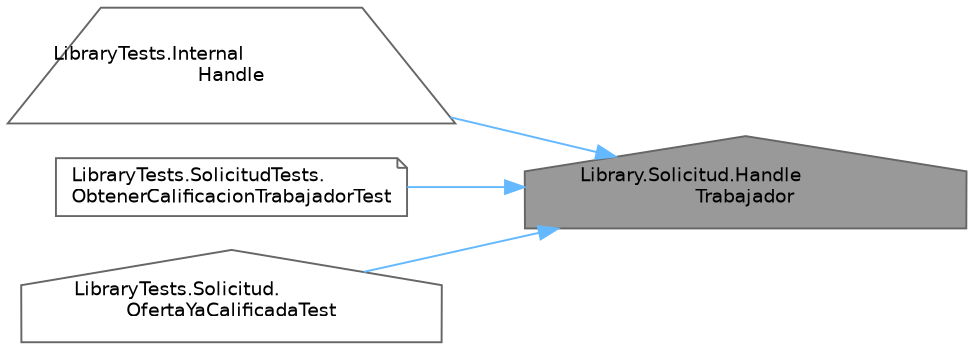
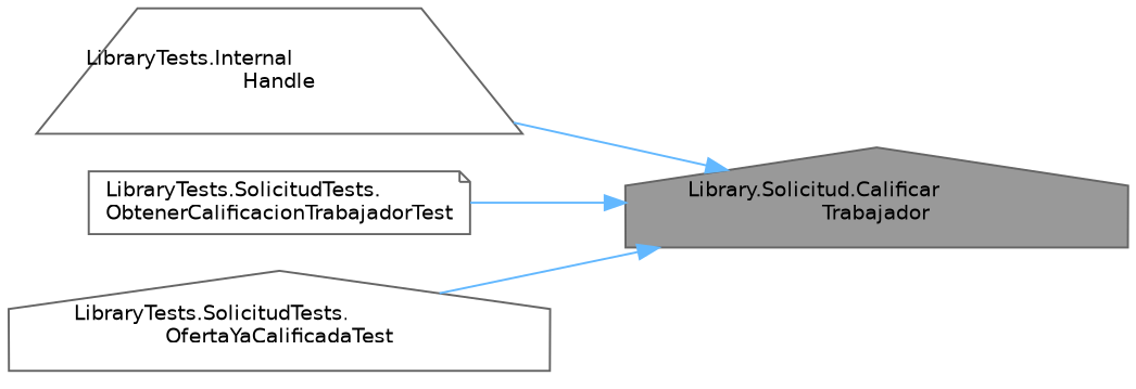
  digraph {
    rankdir=RL
    node [color=grey40 fillcolor=white fontname=Helvetica fontsize=10 shape=house style=filled]
    edge [color=steelblue1 dir=back fontname=Helvetica fontsize=10 labelfontname=Helvetica labelfontsize=10 style=solid]
-   n1 [color=gray40 fillcolor=grey60 fontcolor=black height=0.2 label="Library.Solicitud.Handle\lTrabajador" width=0.4]
+   n1 [color=gray40 fillcolor=grey60 fontcolor=black height=0.2 label="Library.Solicitud.Calificar\lTrabajador" width=0.4]
    n2 [height=0.2 label="LibraryTests.Internal\lHandle" shape=trapezium width=0.4]
    n3 [height=0.2 label="LibraryTests.SolicitudTests.\lObtenerCalificacionTrabajadorTest" shape=note width=0.4]
-   n4 [height=0.2 label="LibraryTests.Solicitud.\lOfertaYaCalificadaTest" width=0.4]
+   n4 [height=0.2 label="LibraryTests.SolicitudTests.\lOfertaYaCalificadaTest" width=0.4]
    n1 -> n2
    n1 -> n3
    n1 -> n4
  }
